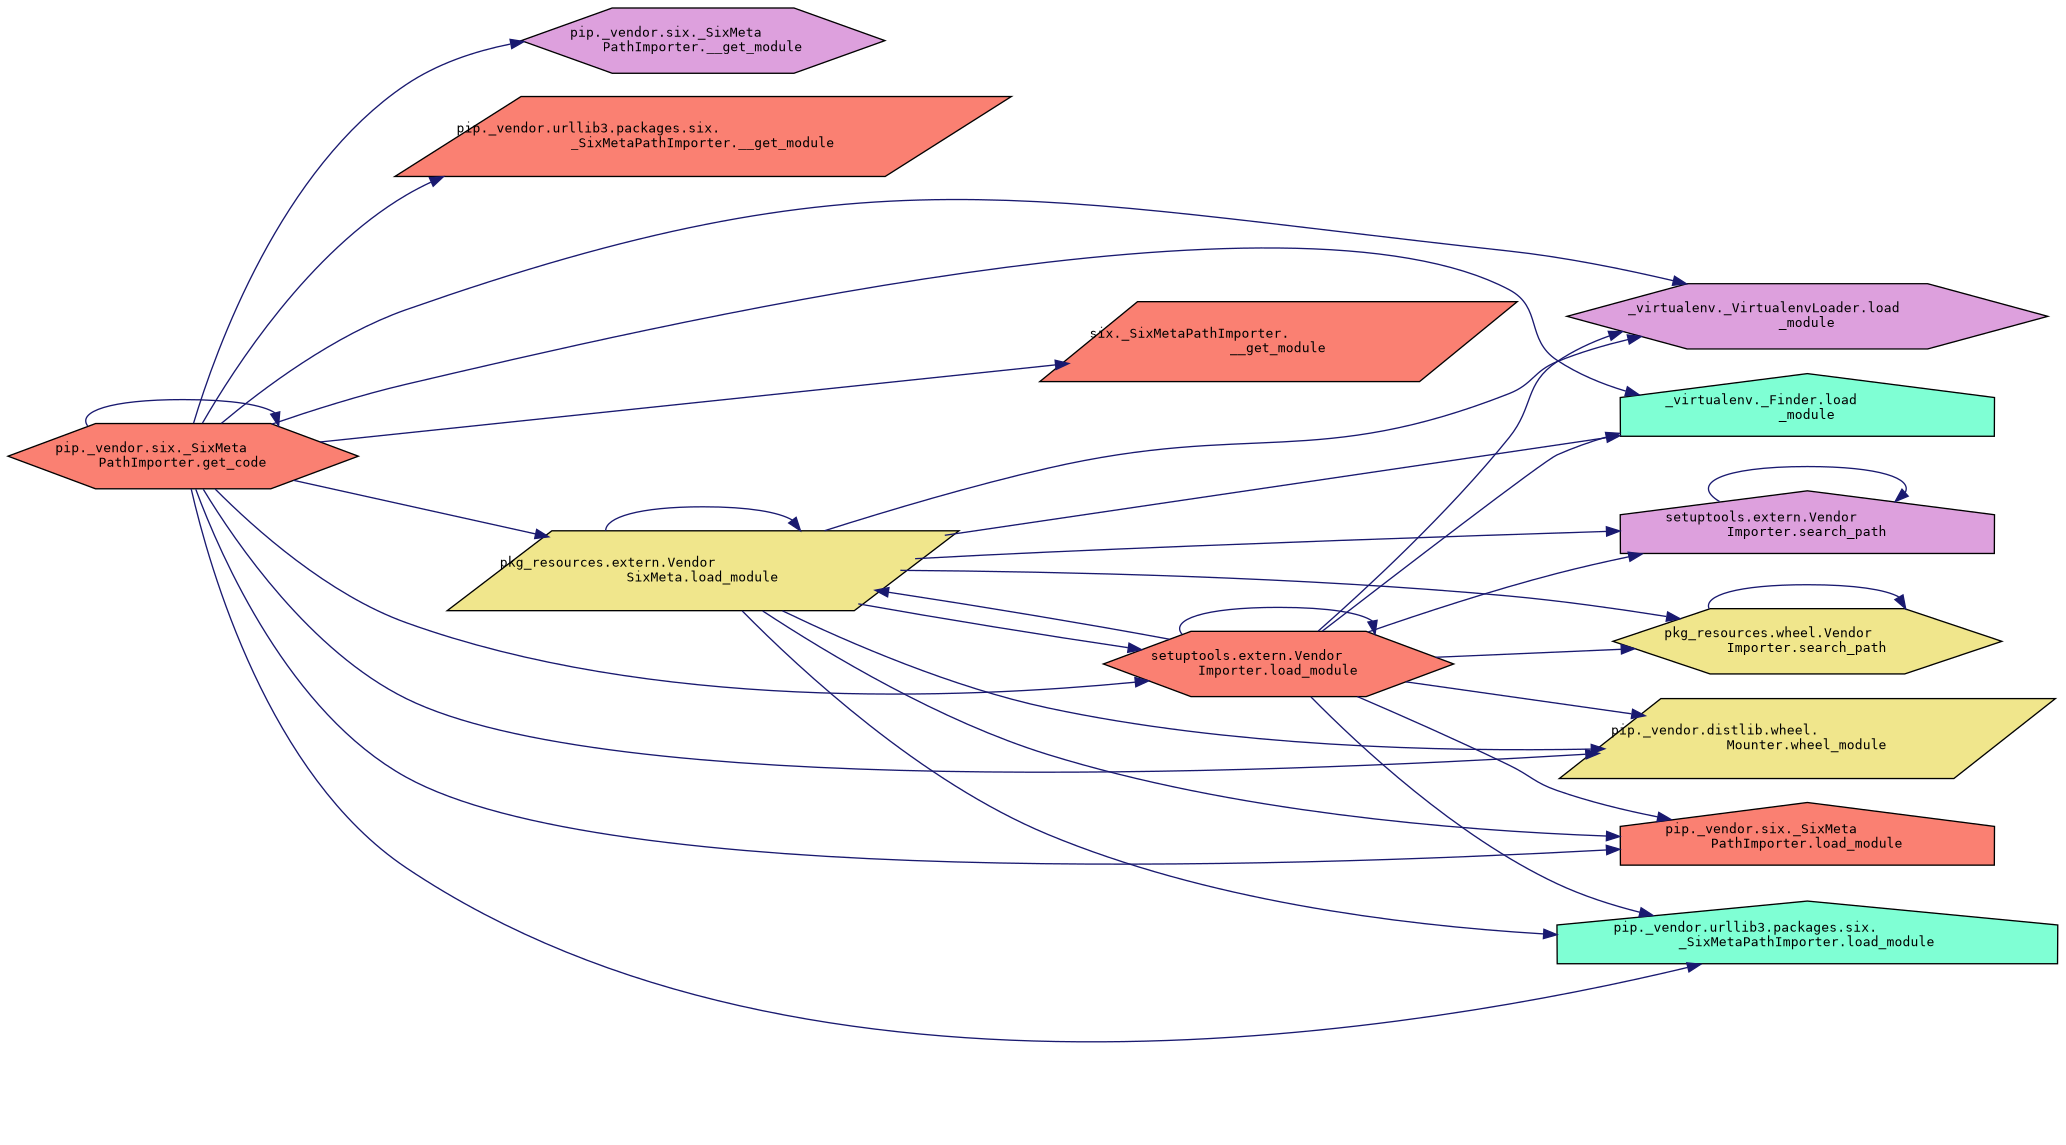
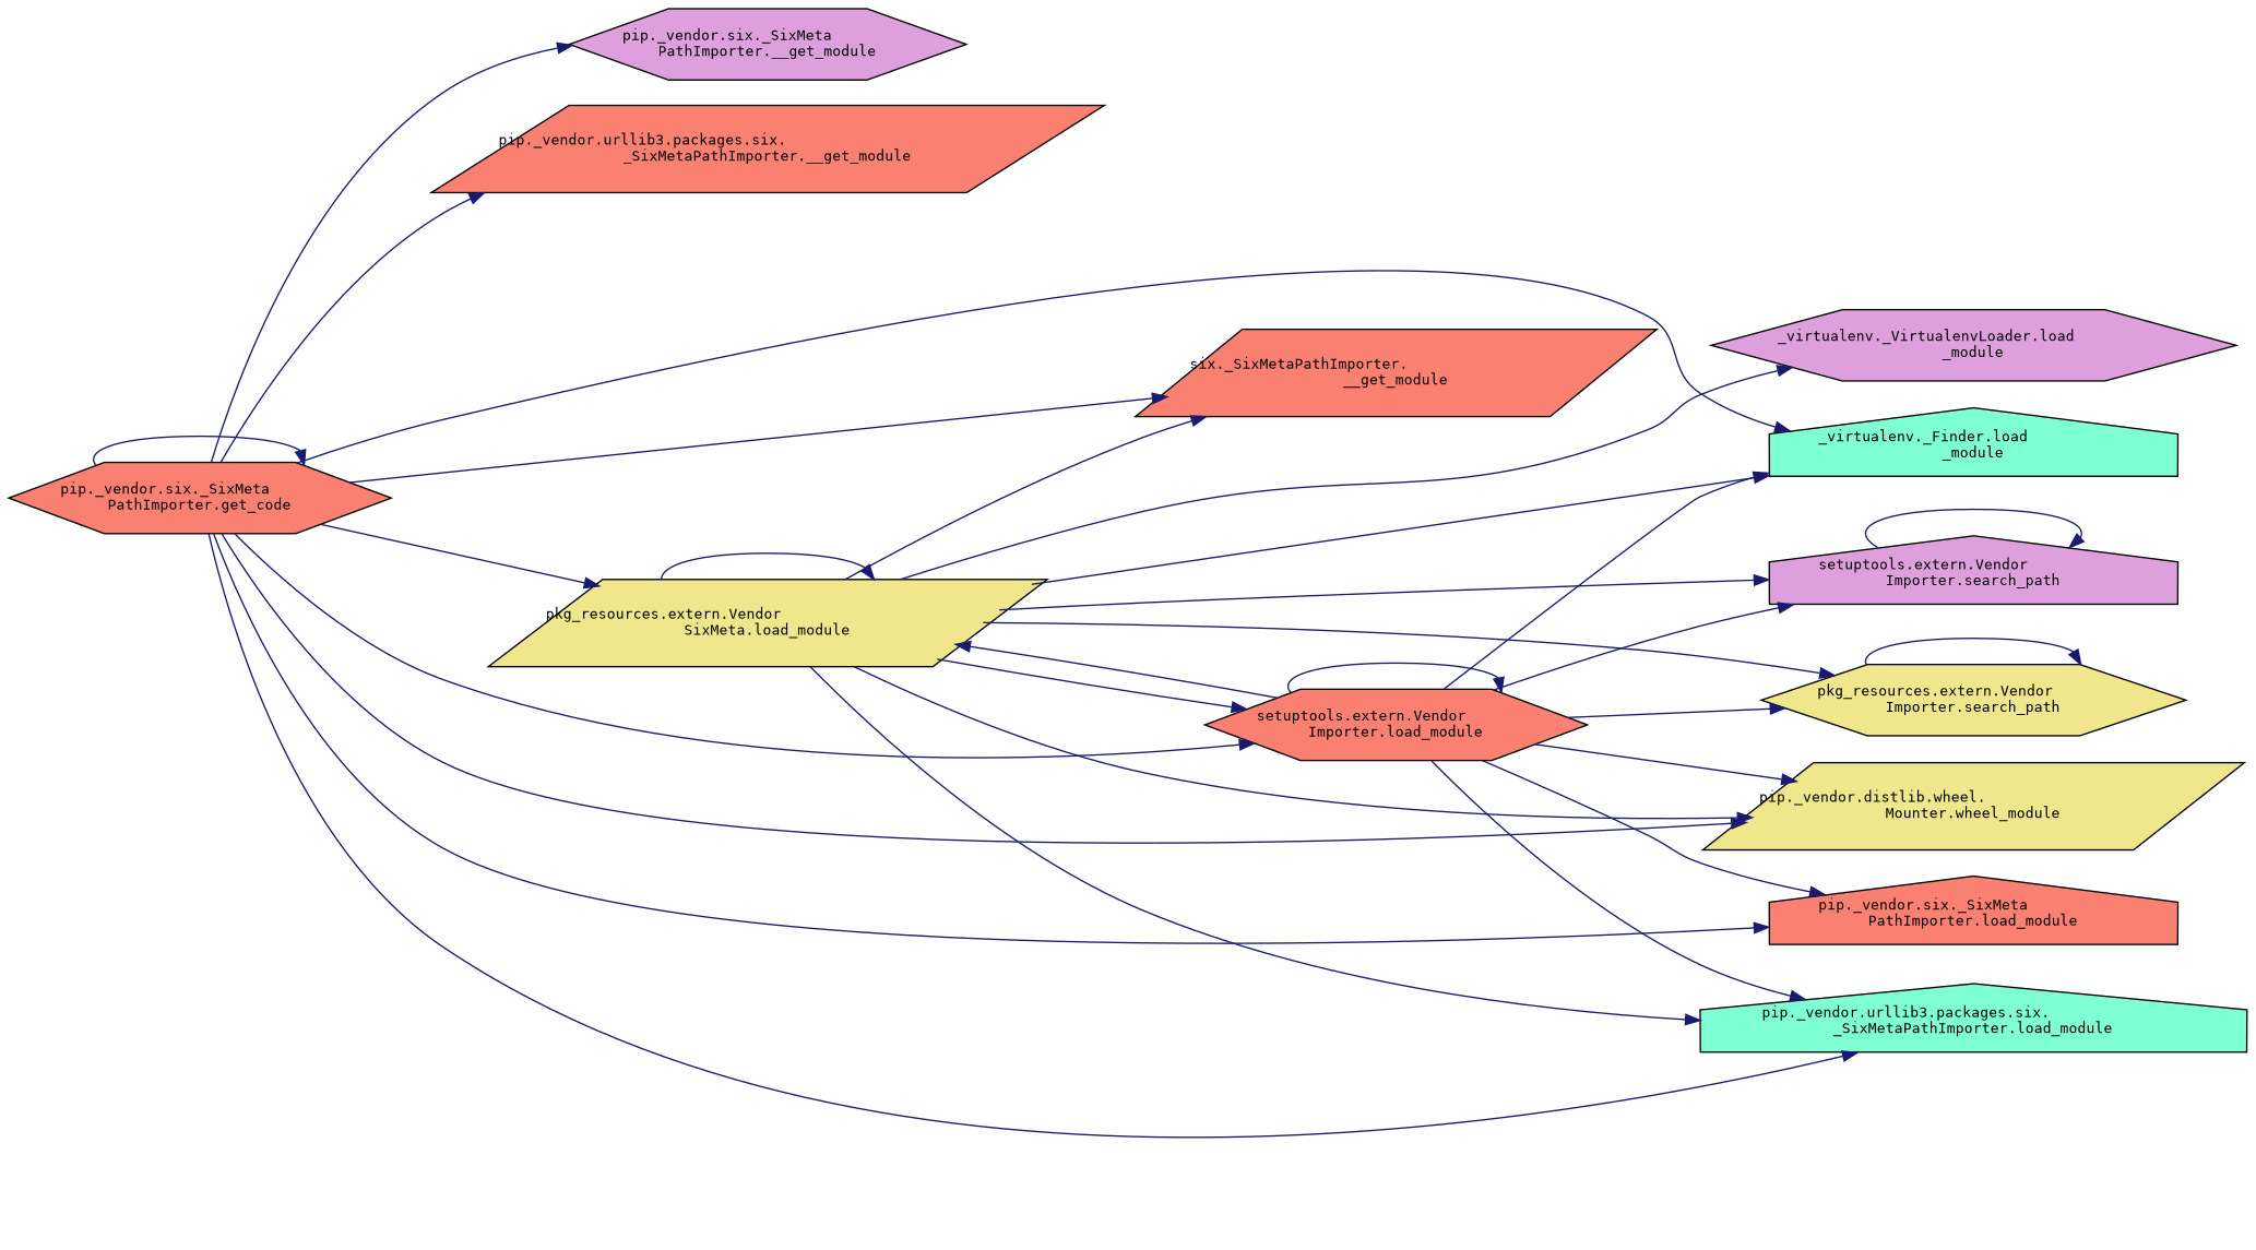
  digraph {
    fontname="DejaVu Sans Mono"
    rankdir=LR
    node [color=black fillcolor=salmon fontname="DejaVu Sans Mono" fontsize=10 shape=hexagon style=filled]
    edge [color=midnightblue fontname="DejaVu Sans Mono" fontsize=10 labelfontname=Helvetica labelfontsize=10 style=solid]
    n1 [fontcolor=black height=0.2 label="pip._vendor.six._SixMeta\lPathImporter.get_code" width=0.4]
    n2 [fillcolor=plum height=0.2 label="pip._vendor.six._SixMeta\lPathImporter.__get_module" width=0.4]
    n3 [height=0.2 label="pip._vendor.urllib3.packages.six.\l_SixMetaPathImporter.__get_module" shape=parallelogram width=0.4]
    n4 [height=0.2 label="six._SixMetaPathImporter.\l__get_module" shape=parallelogram width=0.4]
    n5 [fillcolor=aquamarine height=0.2 label="_virtualenv._Finder.load\l_module" shape=house width=0.4]
    n6 [fillcolor=plum height=0.2 label="_virtualenv._VirtualenvLoader.load\l_module" width=0.4]
    n7 [fillcolor=khaki height=0.2 label="pip._vendor.distlib.wheel.\lMounter.wheel_module" shape=parallelogram width=0.4]
    n8 [height=0.2 label="pip._vendor.six._SixMeta\lPathImporter.load_module" shape=house width=0.4]
    n9 [fillcolor=aquamarine height=0.2 label="pip._vendor.urllib3.packages.six.\l_SixMetaPathImporter.load_module" shape=house width=0.4]
    n10 [fillcolor=khaki height=0.2 label="pkg_resources.extern.Vendor\lSixMeta.load_module" shape=parallelogram width=0.4]
    n11 [height=0.2 label="setuptools.extern.Vendor\lImporter.load_module" width=0.4]
-   n12 [fillcolor=khaki height=0.2 label="pkg_resources.wheel.Vendor\lImporter.search_path" width=0.4]
+   n12 [fillcolor=khaki height=0.2 label="pkg_resources.extern.Vendor\lImporter.search_path" width=0.4]
    n13 [fillcolor=plum height=0.2 label="setuptools.extern.Vendor\lImporter.search_path" shape=house width=0.4]
    n1 -> n1
    n1 -> n2
    n1 -> n3
    n1 -> n4
    n1 -> n5
-   n1 -> n6
    n1 -> n7
    n1 -> n8
    n1 -> n9
    n1 -> n10
    n1 -> n11
    n10 -> n5
    n10 -> n6
    n10 -> n7
-   n10 -> n8
+   n10 -> n4
    n10 -> n9
    n10 -> n10
    n10 -> n11
    n10 -> n12
    n10 -> n13
    n11 -> n5
-   n11 -> n6
    n11 -> n7
    n11 -> n8
    n11 -> n9
    n11 -> n10
    n11 -> n11
    n11 -> n12
    n11 -> n13
    n12 -> n12
    n13 -> n13
  }
